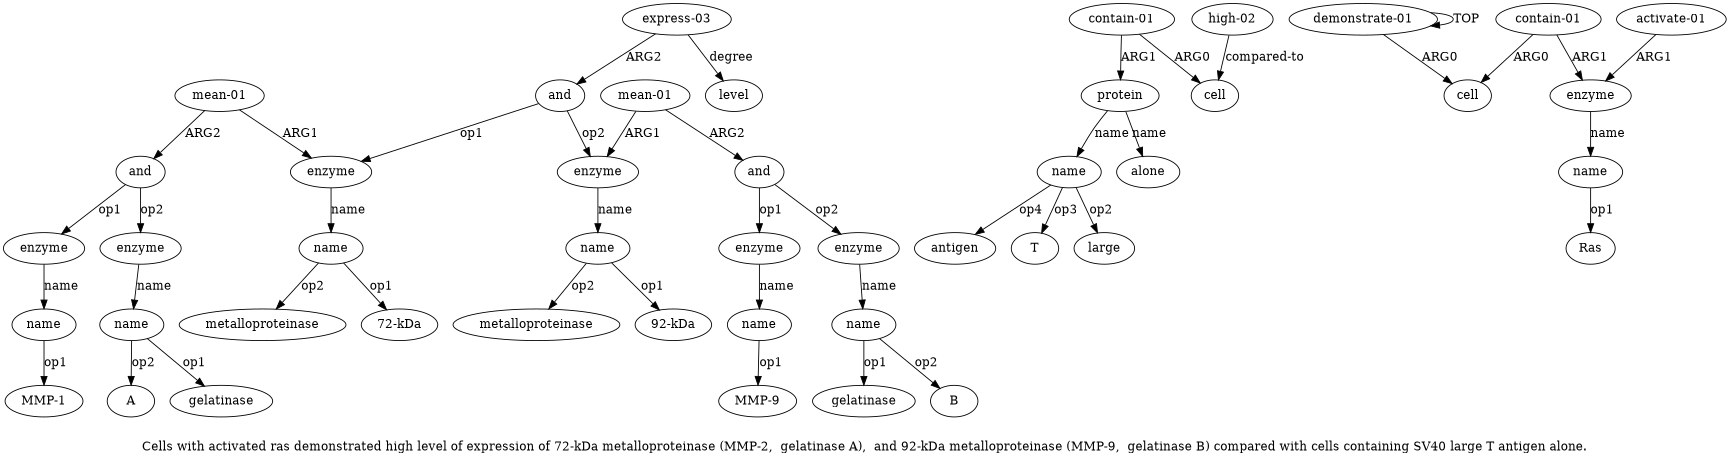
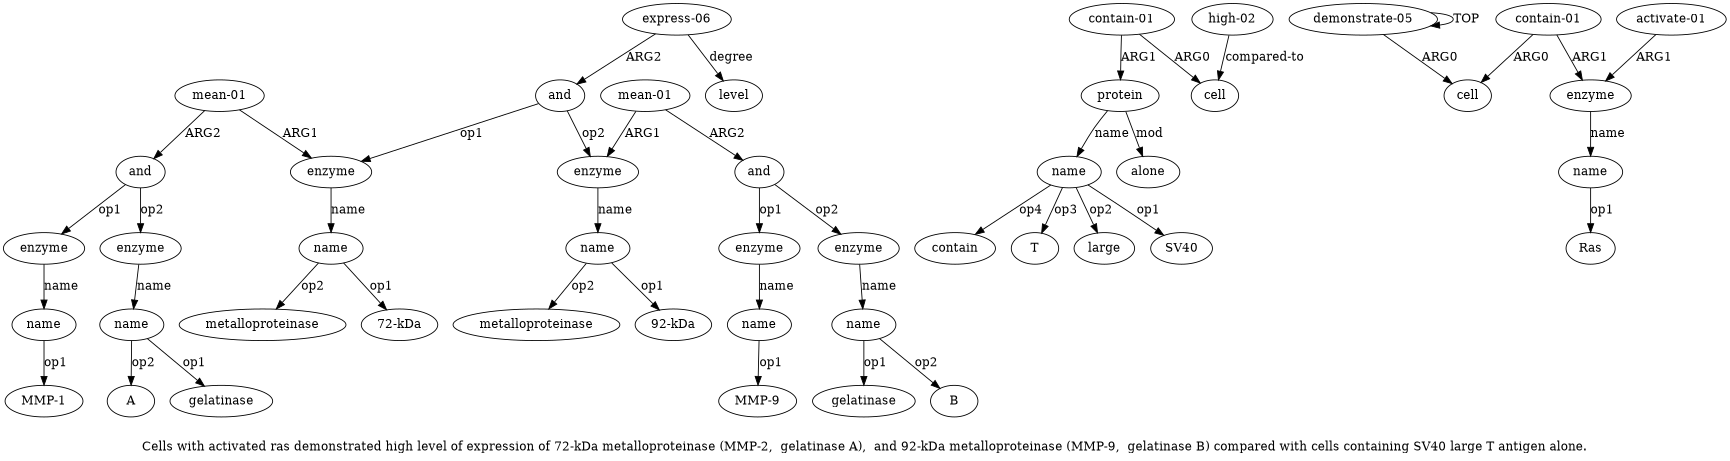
  digraph {
    label="Cells with activated ras demonstrated high level of expression of 72-kDa metalloproteinase (MMP-2,  gelatinase A),  and 92-kDa metalloproteinase (MMP-9,  gelatinase B) compared with cells containing SV40 large T antigen alone."
    node [color=black gold_ind=-1 gold_label=name test_ind=-1 test_label=name]
    edge [color=black gold_label=op1 test_label=op1]
    n1 [gold_ind=20 label=name test_ind=20]
    n2 [gold_label="MMP-2" label="MMP-1" test_label="MMP-2"]
    n3 [gold_ind=21 gold_label=enzyme label=enzyme test_ind=21 test_label=enzyme]
    n4 [gold_ind=22 label=name test_ind=22]
    n5 [gold_label=A label=A test_label=A]
    n6 [gold_label=gelatinase label=gelatinase test_label=gelatinase]
    n7 [gold_ind=23 gold_label=enzyme label=enzyme test_ind=23 test_label=enzyme]
    n8 [gold_ind=24 label=name test_ind=24]
    n9 [gold_label=metalloproteinase label=metalloproteinase test_label=metalloproteinase]
    n10 [gold_label="92-kDa" label="92-kDa" test_label="92-kDa"]
    n11 [gold_ind=25 gold_label="mean-01" label="mean-01" test_ind=25 test_label="mean-01"]
    n12 [gold_ind=26 gold_label=and label=and test_ind=26 test_label=and]
    n13 [gold_ind=27 gold_label=enzyme label=enzyme test_ind=27 test_label=enzyme]
    n14 [gold_ind=29 gold_label=enzyme label=enzyme test_ind=29 test_label=enzyme]
    n15 [gold_ind=28 label=name test_ind=28]
    n16 [gold_ind=30 label=name test_ind=30]
    n17 [gold_label="MMP-9" label="MMP-9" test_label="MMP-9"]
    n18 [gold_label=gelatinase label=gelatinase test_label=gelatinase]
    n19 [gold_label=B label=B test_label=B]
-   n20 [gold_label=antigen label=antigen test_label=antigen]
+   n20 [gold_label=antigen label=contain test_label=antigen]
    n21 [gold_label=T label=T test_label=T]
    n22 [gold_label=large label=large test_label=large]
+   n23 [gold_label=SV40 label=SV40 test_label=SV40]
    n24 [gold_label=metalloproteinase label=metalloproteinase test_label=metalloproteinase]
    n25 [gold_label=Ras label=Ras test_label=Ras]
    n26 [gold_ind=15 gold_label=enzyme label=enzyme test_ind=15 test_label=enzyme]
    n27 [gold_ind=16 label=name test_ind=16]
    n28 [gold_label="72-kDa" label="72-kDa" test_label="72-kDa"]
    n29 [gold_ind=14 gold_label=and label=and test_ind=14 test_label=and]
    n30 [gold_ind=17 gold_label="mean-01" label="mean-01" test_ind=17 test_label="mean-01"]
    n31 [gold_ind=18 gold_label=and label=and test_ind=18 test_label=and]
    n32 [gold_ind=19 gold_label=enzyme label=enzyme test_ind=19 test_label=enzyme]
    n33 [gold_ind=11 label=name test_ind=11]
    n34 [gold_ind=10 gold_label=protein label=protein test_ind=10 test_label=protein]
    n35 [gold_ind=12 gold_label=alone label=alone test_ind=12 test_label=alone]
-   n36 [gold_ind=13 gold_label="express-03" label="express-03" test_ind=13 test_label="express-03"]
+   n36 [gold_ind=13 gold_label="express-03" label="express-06" test_ind=13 test_label="express-03"]
    n37 [gold_ind=6 gold_label=level label=level test_ind=6 test_label=level]
    n38 [gold_ind=1 gold_label=cell label=cell test_ind=1 test_label=cell]
-   n39 [gold_ind=0 gold_label="demonstrate-01" label="demonstrate-01" test_ind=0 test_label="demonstrate-01"]
+   n39 [gold_ind=0 gold_label="demonstrate-01" label="demonstrate-05" test_ind=0 test_label="demonstrate-01"]
    n40 [gold_ind=3 gold_label=enzyme label=enzyme test_ind=3 test_label=enzyme]
    n41 [gold_ind=4 label=name test_ind=4]
    n42 [gold_ind=2 gold_label="contain-01" label="contain-01" test_ind=2 test_label="contain-01"]
    n43 [gold_ind=5 gold_label="activate-01" label="activate-01" test_ind=5 test_label="activate-01"]
    n44 [gold_ind=7 gold_label="high-02" label="high-02" test_ind=7 test_label="high-02"]
    n45 [gold_ind=8 gold_label=cell label=cell test_ind=8 test_label=cell]
    n46 [gold_ind=9 gold_label="contain-01" label="contain-01" test_ind=9 test_label="contain-01"]
    n1 -> n2 [label=op1]
    n3 -> n4 [gold_label=name label=name test_label=name]
    n4 -> n5 [gold_label=op2 label=op2 test_label=op2]
    n4 -> n6 [label=op1]
    n7 -> n8 [gold_label=name label=name test_label=name]
    n8 -> n9 [gold_label=op2 label=op2 test_label=op2]
    n8 -> n10 [label=op1]
    n11 -> n7 [gold_label=ARG1 label=ARG1 test_label=ARG1]
    n11 -> n12 [gold_label=ARG2 label=ARG2 test_label=ARG2]
    n12 -> n13 [label=op1]
    n12 -> n14 [gold_label=op2 label=op2 test_label=op2]
    n13 -> n15 [gold_label=name label=name test_label=name]
    n14 -> n16 [gold_label=name label=name test_label=name]
    n15 -> n17 [label=op1]
    n16 -> n18 [label=op1]
    n16 -> n19 [gold_label=op2 label=op2 test_label=op2]
    n26 -> n27 [gold_label=name label=name test_label=name]
    n27 -> n24 [gold_label=op2 label=op2 test_label=op2]
    n27 -> n28 [label=op1]
    n29 -> n7 [gold_label=op2 label=op2 test_label=op2]
    n29 -> n26 [label=op1]
    n30 -> n26 [gold_label=ARG1 label=ARG1 test_label=ARG1]
    n30 -> n31 [gold_label=ARG2 label=ARG2 test_label=ARG2]
    n31 -> n3 [gold_label=op2 label=op2 test_label=op2]
    n31 -> n32 [label=op1]
    n32 -> n1 [gold_label=name label=name test_label=name]
    n33 -> n20 [gold_label=op4 label=op4 test_label=op4]
    n33 -> n21 [gold_label=op3 label=op3 test_label=op3]
    n33 -> n22 [gold_label=op2 label=op2 test_label=op2]
+   n33 -> n23 [label=op1]
    n34 -> n33 [gold_label=name label=name test_label=name]
-   n34 -> n35 [gold_label=mod label=name test_label=mod]
+   n34 -> n35 [gold_label=mod label=mod test_label=mod]
    n36 -> n29 [gold_label=ARG2 label=ARG2 test_label=ARG2]
    n36 -> n37 [gold_label=degree label=degree test_label=degree]
    n39 -> n38 [gold_label=ARG0 label=ARG0 test_label=ARG0]
    n39 -> n39 [gold_label=TOP label=TOP test_label=TOP]
    n40 -> n41 [gold_label=name label=name test_label=name]
    n41 -> n25 [label=op1]
    n42 -> n38 [gold_label=ARG0 label=ARG0 test_label=ARG0]
    n42 -> n40 [gold_label=ARG1 label=ARG1 test_label=ARG1]
    n43 -> n40 [gold_label=ARG1 label=ARG1 test_label=ARG1]
    n44 -> n45 [gold_label="compared-to" label="compared-to" test_label="compared-to"]
    n46 -> n34 [gold_label=ARG1 label=ARG1 test_label=ARG1]
    n46 -> n45 [gold_label=ARG0 label=ARG0 test_label=ARG0]
  }
